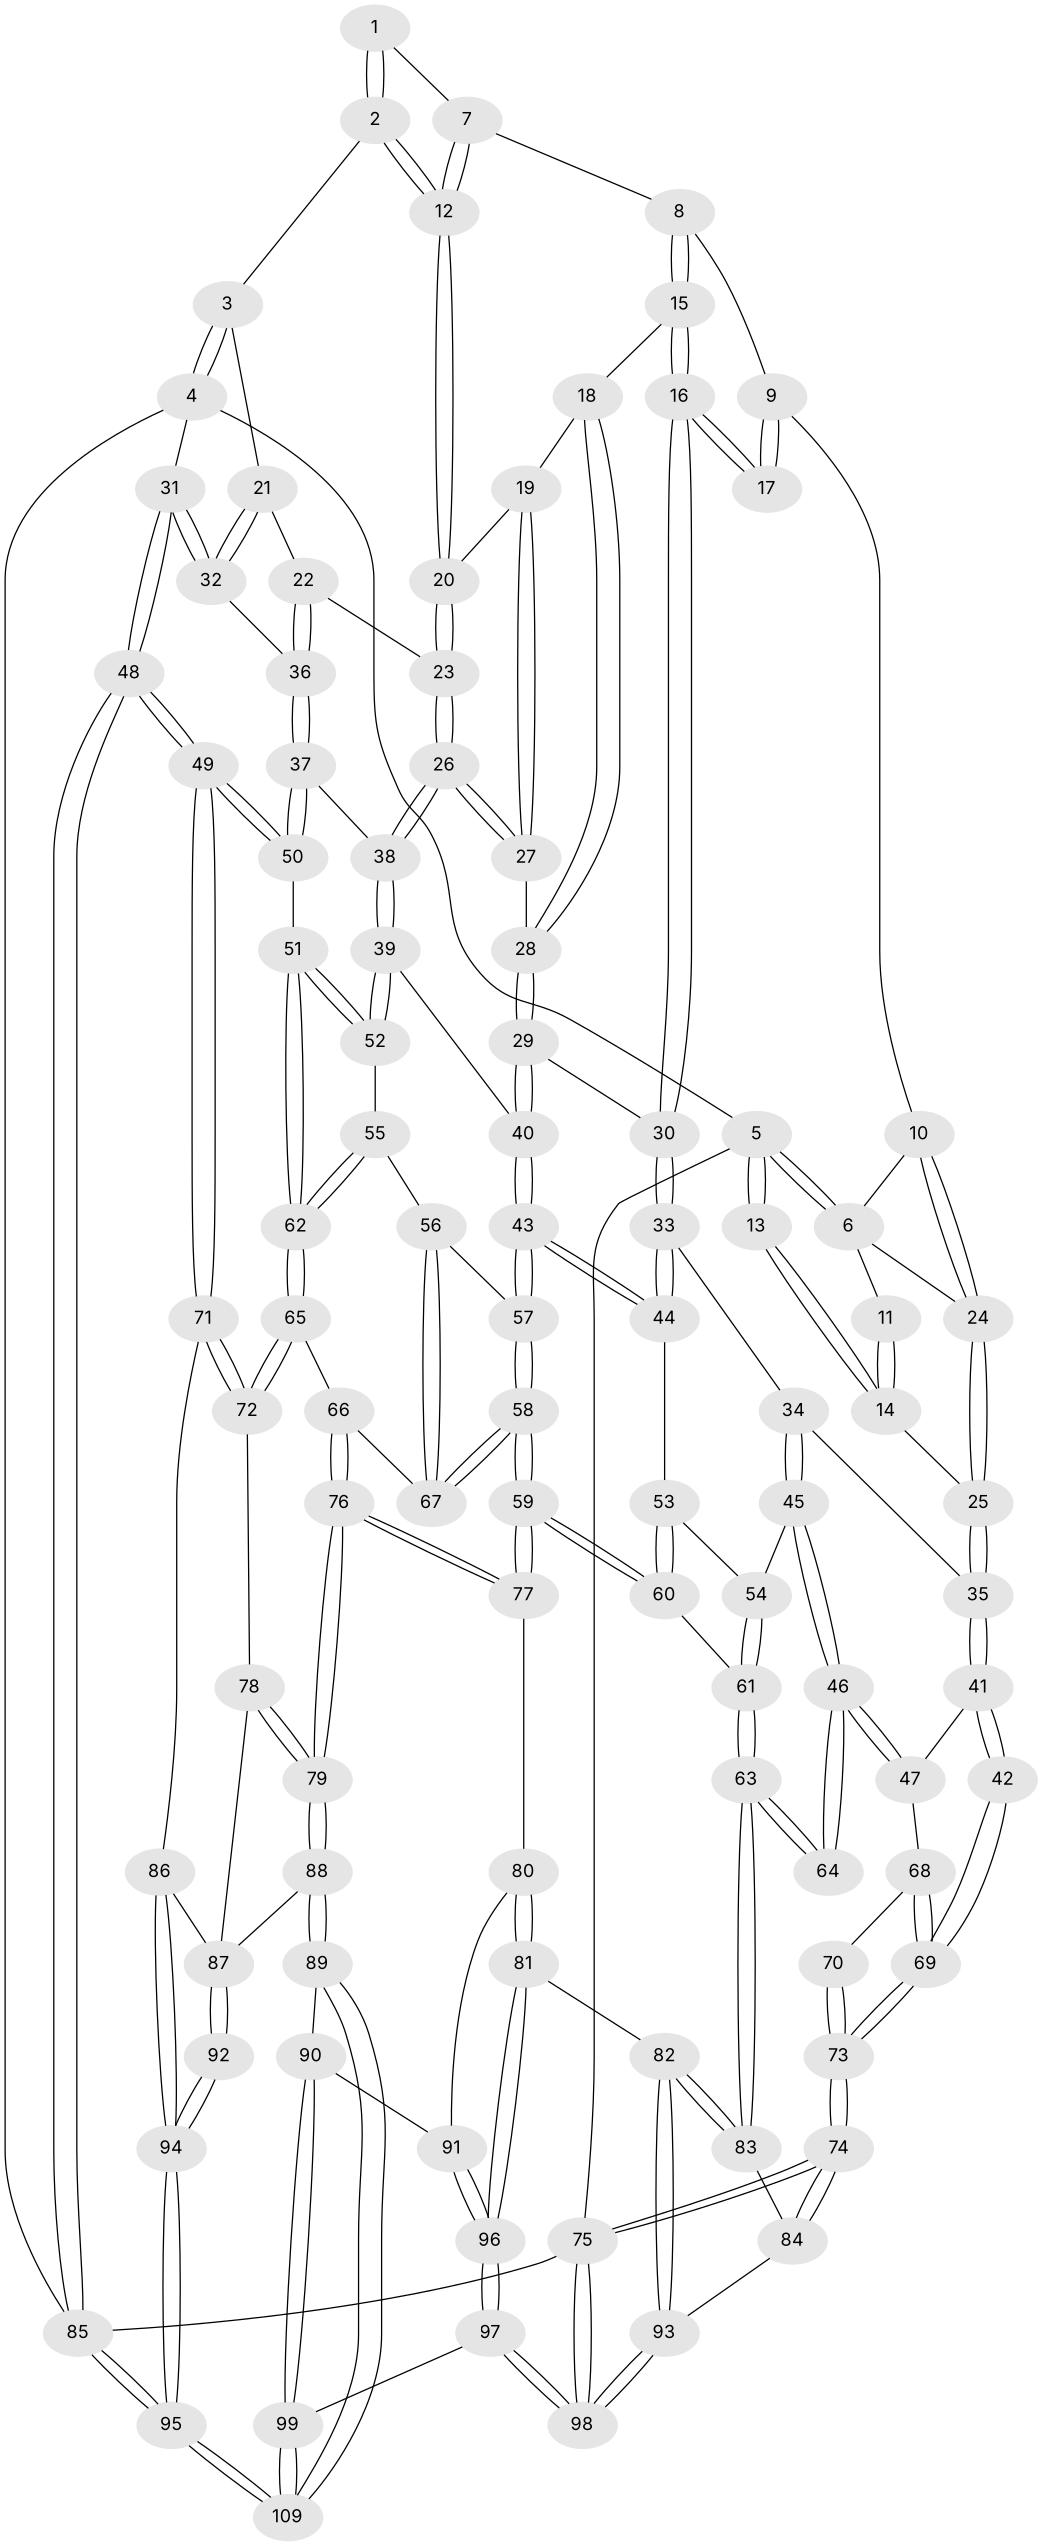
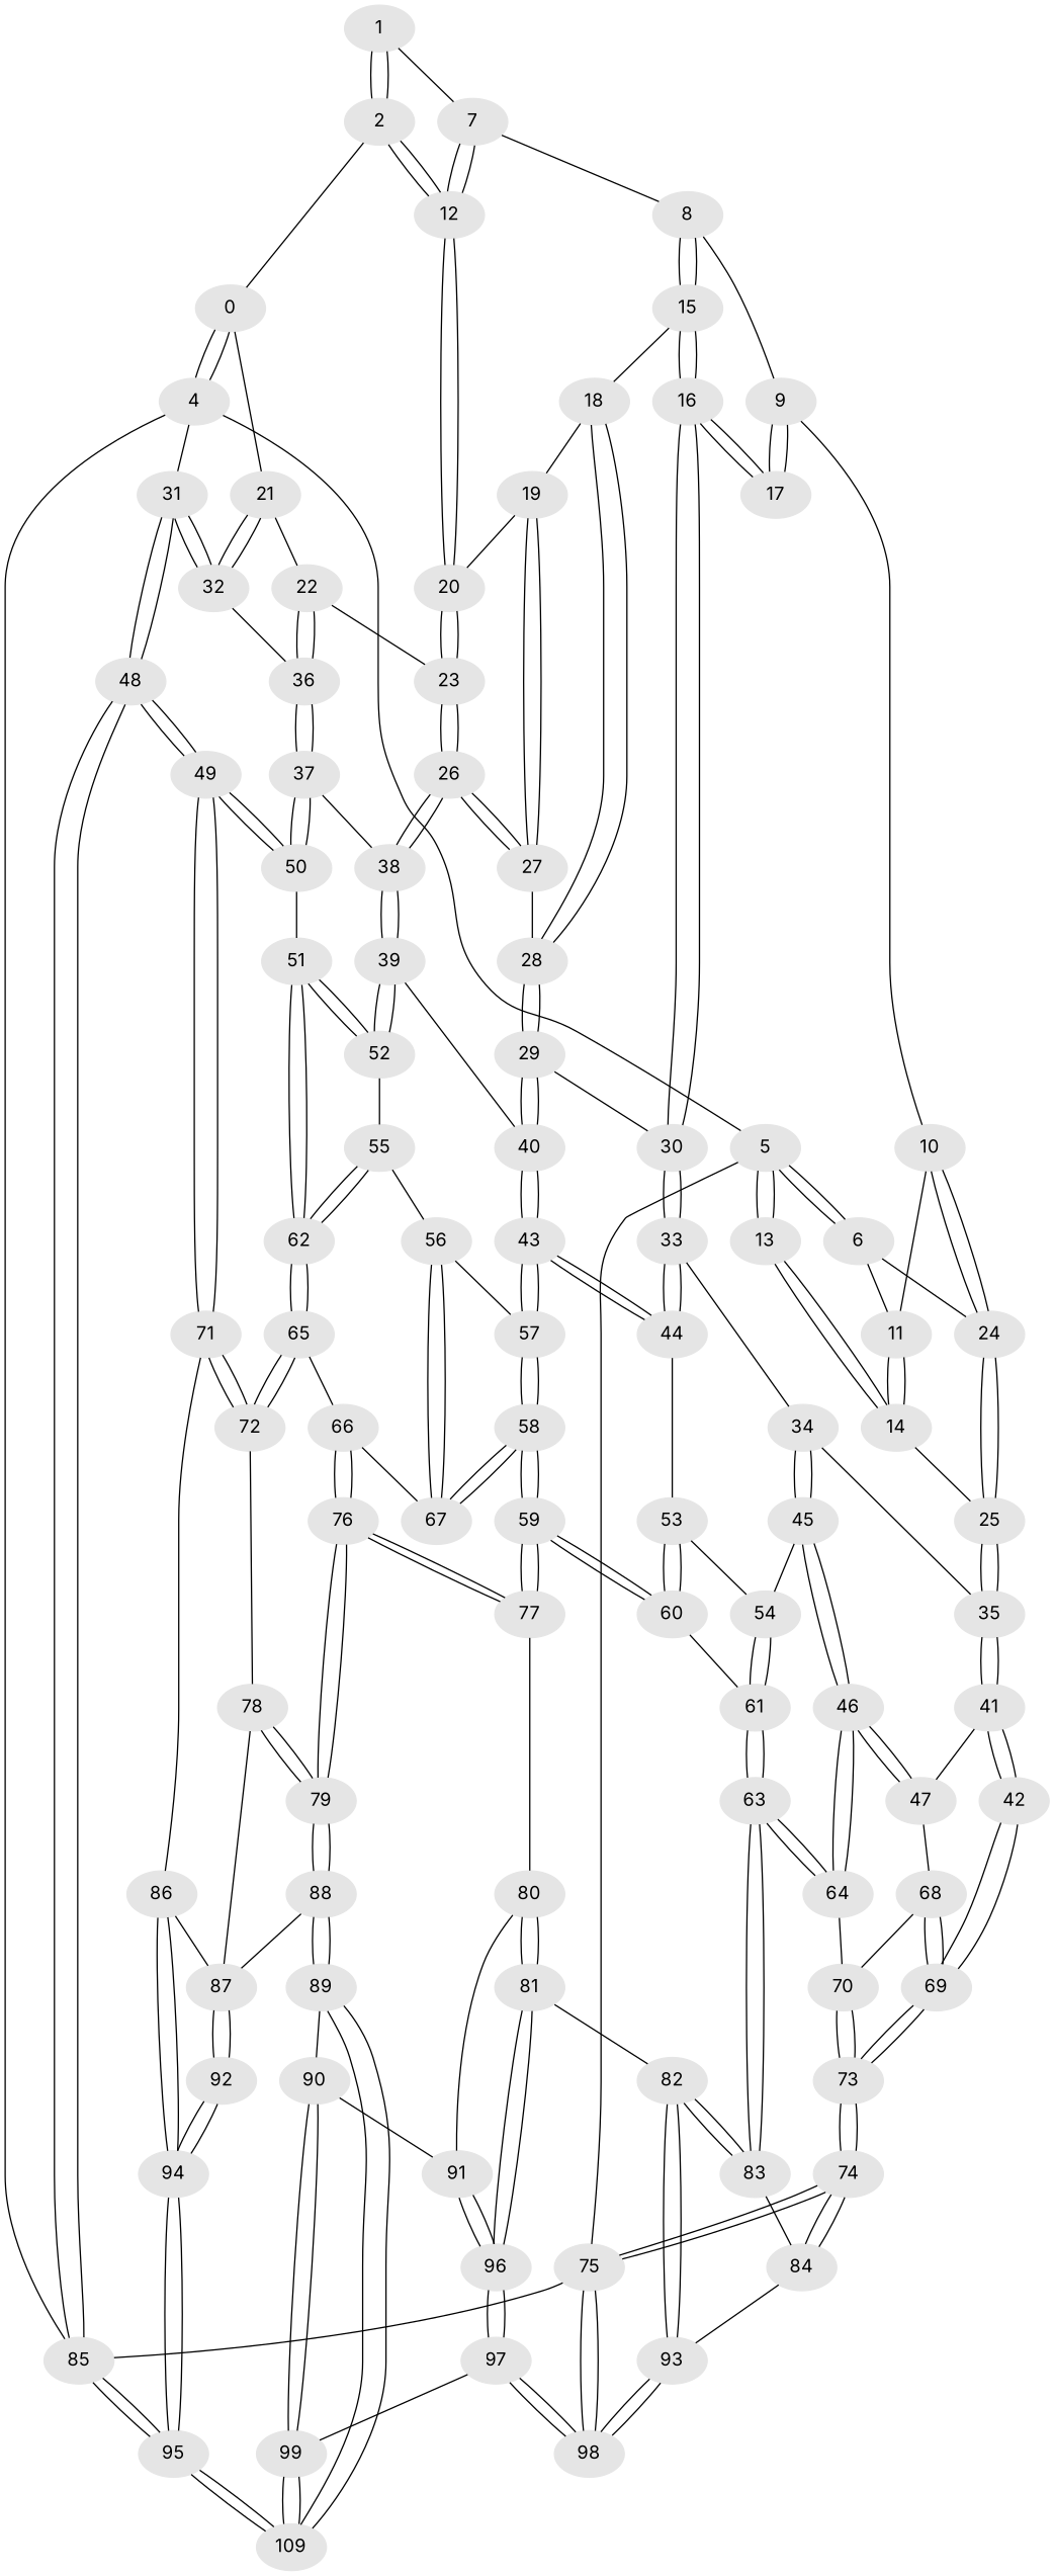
  graph {
    fontname=Inter
    node [color=gray90 fontname=Inter style=filled]
    edge [fontname=Inter]
    1
    2
    7
-   3
+   3 [label=0]
    12
    8
    4
    21
    20
    5
    31
    85
    22
    32
    6
    13
    75
    48
    95
    11
    24
    14
    98
    9
    15
    10
    17
    16
    18
    25
    23
    42
    69
    35
    30
    19
    28
    33
    27
    29
    26
    36
    37
    38
    41
    39
    40
    43
    34
    44
    49
    45
    53
    46
    54
    47
    50
    51
    52
    55
    57
    68
    73
    58
    60
    64
    61
    70
    71
    72
    86
    62
    65
    56
    63
    67
    59
    77
    80
    83
    66
    84
    76
    78
    79
    74
    87
    94
    93
    88
    81
    91
    92
    89
    82
    96
    97
    n98 [label=109]
    90
    99
    1 -- 2
    1 -- 2
    1 -- 7
    2 -- 3
    2 -- 12
    2 -- 12
    7 -- 12
    7 -- 12
    7 -- 8
    3 -- 4
    3 -- 4
    3 -- 21
    12 -- 20
    12 -- 20
    8 -- 9
    8 -- 15
    8 -- 15
    4 -- 5
    4 -- 31
    4 -- 85
    21 -- 22
    21 -- 32
    21 -- 32
    20 -- 23
    20 -- 23
    5 -- 6
    5 -- 6
    5 -- 13
    5 -- 13
    5 -- 75
    31 -- 32
    31 -- 32
    31 -- 48
    31 -- 48
    85 -- 95
    85 -- 95
    22 -- 23
    22 -- 36
    22 -- 36
    32 -- 36
    6 -- 11
    6 -- 24
    13 -- 14
    13 -- 14
    75 -- 85
    75 -- 98
    75 -- 98
    48 -- 85
    48 -- 85
    48 -- 49
    48 -- 49
    95 -- n98
    95 -- n98
    11 -- 14
    11 -- 14
    24 -- 25
    24 -- 25
    14 -- 25
    9 -- 10
    9 -- 17
    9 -- 17
    15 -- 16
    15 -- 16
    15 -- 18
-   10 -- 6
+   10 -- 11
    10 -- 24
    10 -- 24
    16 -- 17
    16 -- 17
    16 -- 30
    16 -- 30
    18 -- 19
    18 -- 28
    18 -- 28
    25 -- 35
    25 -- 35
    23 -- 26
    23 -- 26
    42 -- 69
    42 -- 69
    69 -- 73
    69 -- 73
    35 -- 41
    35 -- 41
    30 -- 33
    30 -- 33
    19 -- 20
    19 -- 27
    19 -- 27
    28 -- 29
    28 -- 29
    33 -- 34
    33 -- 44
    33 -- 44
    27 -- 28
    29 -- 30
    29 -- 40
    29 -- 40
    26 -- 27
    26 -- 27
    26 -- 38
    26 -- 38
    36 -- 37
    36 -- 37
    37 -- 38
    37 -- 50
    37 -- 50
    38 -- 39
    38 -- 39
    41 -- 42
    41 -- 42
    41 -- 47
    39 -- 40
    39 -- 52
    39 -- 52
    40 -- 43
    40 -- 43
    43 -- 44
    43 -- 44
    43 -- 57
    43 -- 57
    34 -- 35
    34 -- 45
    34 -- 45
    44 -- 53
    49 -- 50
    49 -- 50
    49 -- 71
    49 -- 71
    45 -- 46
    45 -- 46
    45 -- 54
    53 -- 54
    53 -- 60
    53 -- 60
    46 -- 47
    46 -- 47
    46 -- 64
    46 -- 64
    54 -- 61
    54 -- 61
    47 -- 68
    50 -- 51
    51 -- 52
    51 -- 52
    51 -- 62
    51 -- 62
    52 -- 55
    55 -- 62
    55 -- 62
    55 -- 56
    57 -- 58
    57 -- 58
    68 -- 69
    68 -- 69
    68 -- 70
    73 -- 74
    73 -- 74
    58 -- 67
    58 -- 67
    58 -- 59
    58 -- 59
    60 -- 61
+   64 -- 70
    61 -- 63
    61 -- 63
    70 -- 73
    70 -- 73
    71 -- 72
    71 -- 72
    71 -- 86
    72 -- 78
    86 -- 87
    86 -- 94
    86 -- 94
    62 -- 65
    62 -- 65
    65 -- 72
    65 -- 72
    65 -- 66
    56 -- 57
    56 -- 67
    56 -- 67
    63 -- 64
    63 -- 64
    63 -- 83
    63 -- 83
    59 -- 60
    59 -- 60
    59 -- 77
    59 -- 77
    77 -- 80
    80 -- 81
    80 -- 81
    80 -- 91
    83 -- 84
    66 -- 67
    66 -- 76
    66 -- 76
    84 -- 93
    76 -- 77
    76 -- 77
    76 -- 79
    76 -- 79
    78 -- 79
    78 -- 79
    78 -- 87
    79 -- 88
    79 -- 88
    74 -- 75
    74 -- 75
    74 -- 84
    74 -- 84
    87 -- 92
    87 -- 92
    94 -- 95
    94 -- 95
    93 -- 98
    93 -- 98
    88 -- 87
    88 -- 89
    88 -- 89
    81 -- 82
    81 -- 96
    81 -- 96
    91 -- 96
    91 -- 96
    92 -- 94
    92 -- 94
    89 -- n98
    89 -- n98
    89 -- 90
    82 -- 83
    82 -- 83
    82 -- 93
    82 -- 93
    96 -- 97
    96 -- 97
    97 -- 98
    97 -- 98
    97 -- 99
    90 -- 91
    90 -- 99
    90 -- 99
    99 -- n98
    99 -- n98
  }
